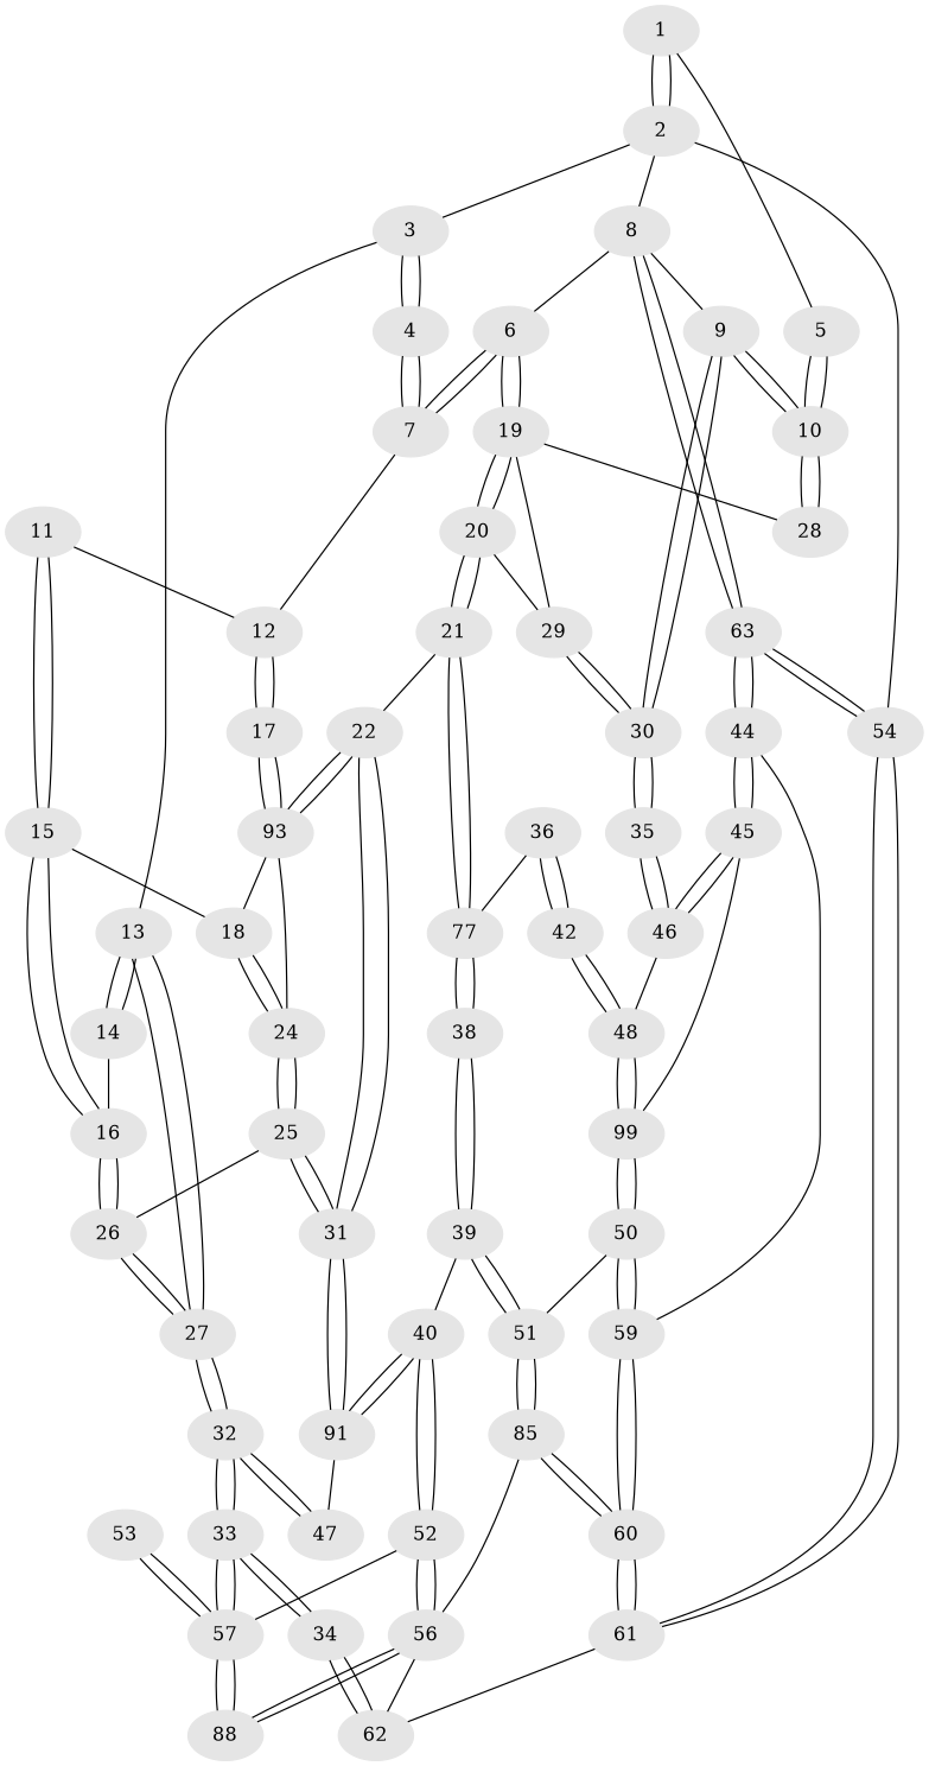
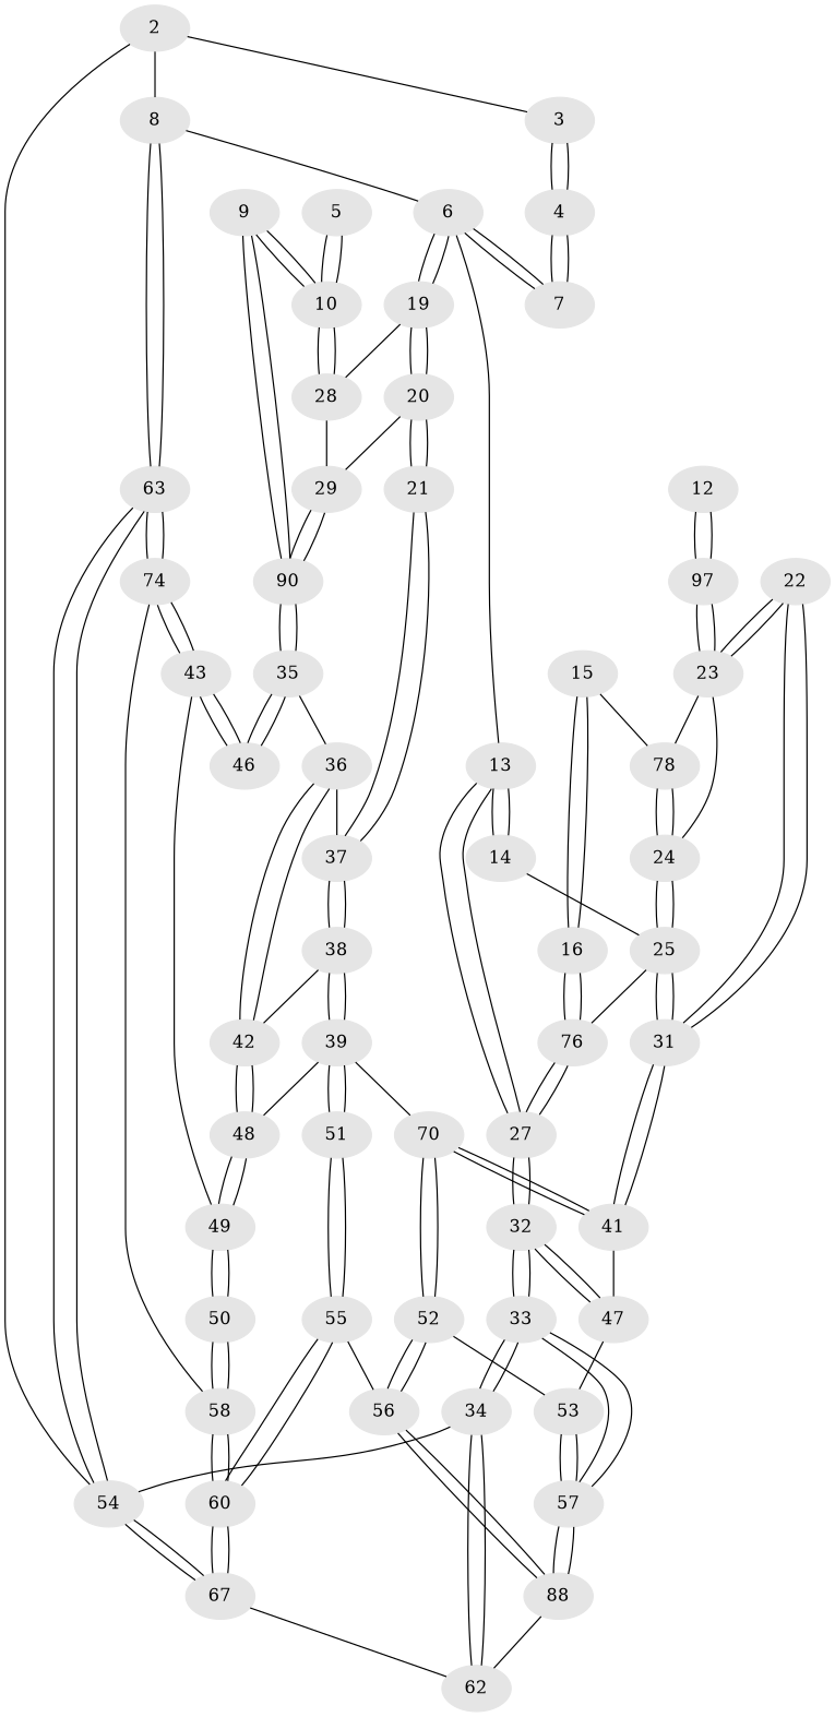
  graph {
    node [color=gray90 style=filled]
-   1
    2
    5
    3
    8
    54
    10
    4
    13
    6
    9
    n12 [label=63]
-   61
+   61 [label=67]
    7
    14
    27
    34
    62
    12
    19
    28
    20
-   17
-   30
-   44
+   17 [label=97]
+   30 [label=90]
+   44 [label=74]
    35
    29
-   11
    15
    16
-   18
-   23 [label=93]
+   18 [label=78]
+   23
    32
-   26
+   26 [label=76]
    24
    25
    21
    22
-   37 [label=77]
+   37
    31
    38
-   41 [label=91]
+   41
    33
    47
    36
    46
    57
    53
    n49 [label=88]
    42
    48
    39
-   40
+   40 [label=70]
    51
    52
-   55 [label=85]
+   55
    56
-   49 [label=99]
-   45
-   59
+   49
+   45 [label=43]
+   59 [label=58]
    60
    50
-   1 -- 2
-   1 -- 2
-   1 -- 5
    2 -- 3
    2 -- 8
    2 -- 54
    5 -- 10
    5 -- 10
    3 -- 4
    3 -- 4
-   3 -- 13
+   6 -- 13
    8 -- 6
-   8 -- 9
    8 -- n12
    8 -- n12
    54 -- 61
    54 -- 61
    10 -- 28
    10 -- 28
    4 -- 7
    4 -- 7
    13 -- 14
    13 -- 14
    13 -- 27
    13 -- 27
    6 -- 7
    6 -- 7
    6 -- 19
    6 -- 19
    9 -- 10
    9 -- 10
    9 -- 30
    9 -- 30
    n12 -- 54
    n12 -- 54
    n12 -- 44
    n12 -- 44
    61 -- 62
-   7 -- 12
-   14 -- 16
+   14 -- 25
    27 -- 32
    27 -- 32
+   34 -- 54
    34 -- 62
    34 -- 62
    12 -- 17
    12 -- 17
    19 -- 28
    19 -- 20
    19 -- 20
-   19 -- 29
+   28 -- 29
    20 -- 29
    20 -- 21
    20 -- 21
    17 -- 23
    17 -- 23
    30 -- 35
    30 -- 35
    44 -- 45
    44 -- 45
    44 -- 59
+   35 -- 36
    35 -- 46
    35 -- 46
    29 -- 30
    29 -- 30
-   11 -- 12
-   11 -- 15
-   11 -- 15
    15 -- 16
    15 -- 16
    15 -- 18
    16 -- 26
    16 -- 26
    18 -- 24
    18 -- 24
    23 -- 18
    23 -- 24
    32 -- 33
    32 -- 33
    32 -- 47
    32 -- 47
    26 -- 27
    26 -- 27
    24 -- 25
    24 -- 25
    25 -- 26
    25 -- 31
    25 -- 31
-   21 -- 22
    21 -- 37
    21 -- 37
    22 -- 23
    22 -- 23
    22 -- 31
    22 -- 31
    37 -- 38
    37 -- 38
    31 -- 41
    31 -- 41
+   38 -- 42
    38 -- 39
    38 -- 39
    41 -- 47
    33 -- 34
    33 -- 34
    33 -- 57
    33 -- 57
+   47 -- 53
    36 -- 37
    36 -- 42
    36 -- 42
-   46 -- 48
+   39 -- 48
    57 -- n49
    57 -- n49
    53 -- 57
    53 -- 57
-   56 -- 62
+   n49 -- 62
    42 -- 48
    42 -- 48
    48 -- 49
    48 -- 49
    39 -- 40
    39 -- 51
    39 -- 51
    40 -- 41
    40 -- 41
    40 -- 52
    40 -- 52
    51 -- 55
    51 -- 55
-   52 -- 57
+   52 -- 53
    52 -- 56
    52 -- 56
    55 -- 56
    55 -- 60
    55 -- 60
    56 -- n49
    56 -- n49
    49 -- 50
    49 -- 50
    45 -- 46
    45 -- 46
    45 -- 49
    59 -- 60
    59 -- 60
    60 -- 61
    60 -- 61
-   50 -- 51
    50 -- 59
    50 -- 59
  }
